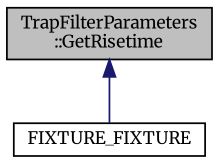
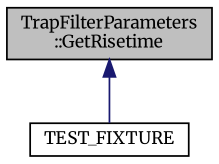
  digraph {
    rankdir=TB
    fontname=Merriweather
    node [color=black fontname=Merriweather fontsize=10 shape=record style=filled]
    n1 [fillcolor=grey75 fontcolor=black height=0.2 label="TrapFilterParameters\l::GetRisetime" width=0.4]
-   n2 [fillcolor=white height=0.2 label=FIXTURE_FIXTURE width=0.4]
+   n2 [fillcolor=white height=0.2 label=TEST_FIXTURE width=0.4]
    n1 -> n2 [color=midnightblue dir=back fontname=Merriweather fontsize=10 labelfontname=Helvetica labelfontsize=10 style=solid]
  }
